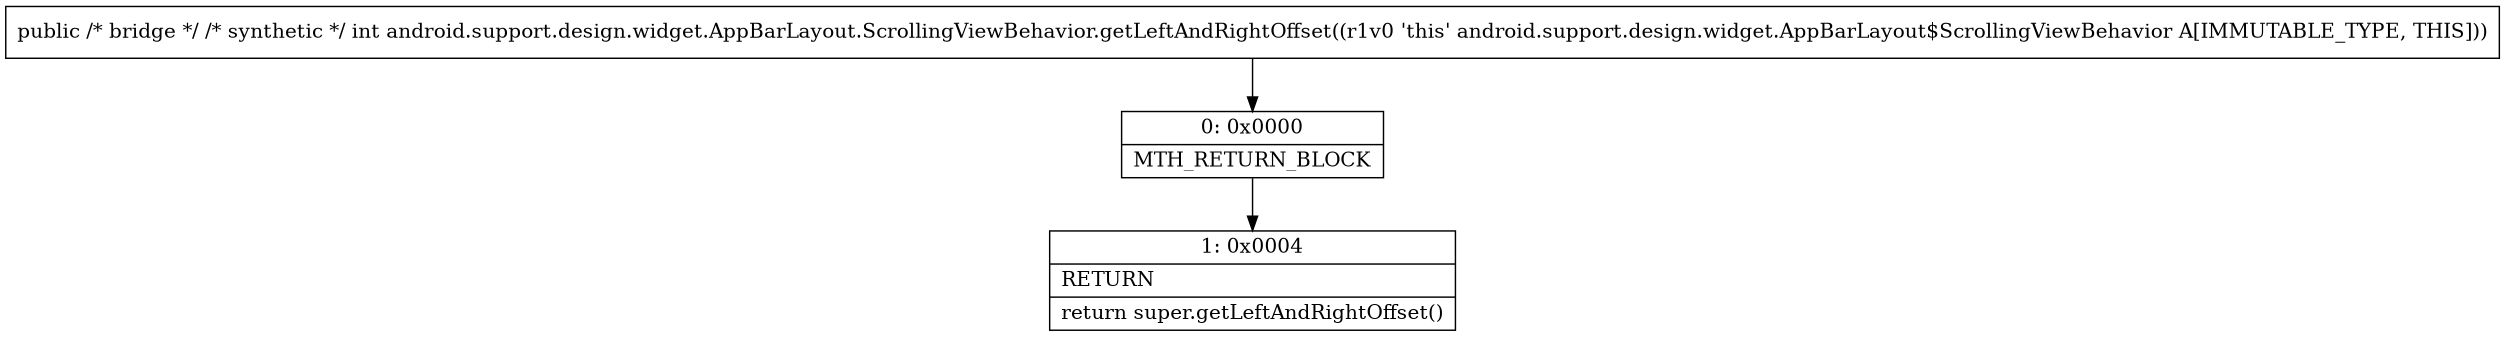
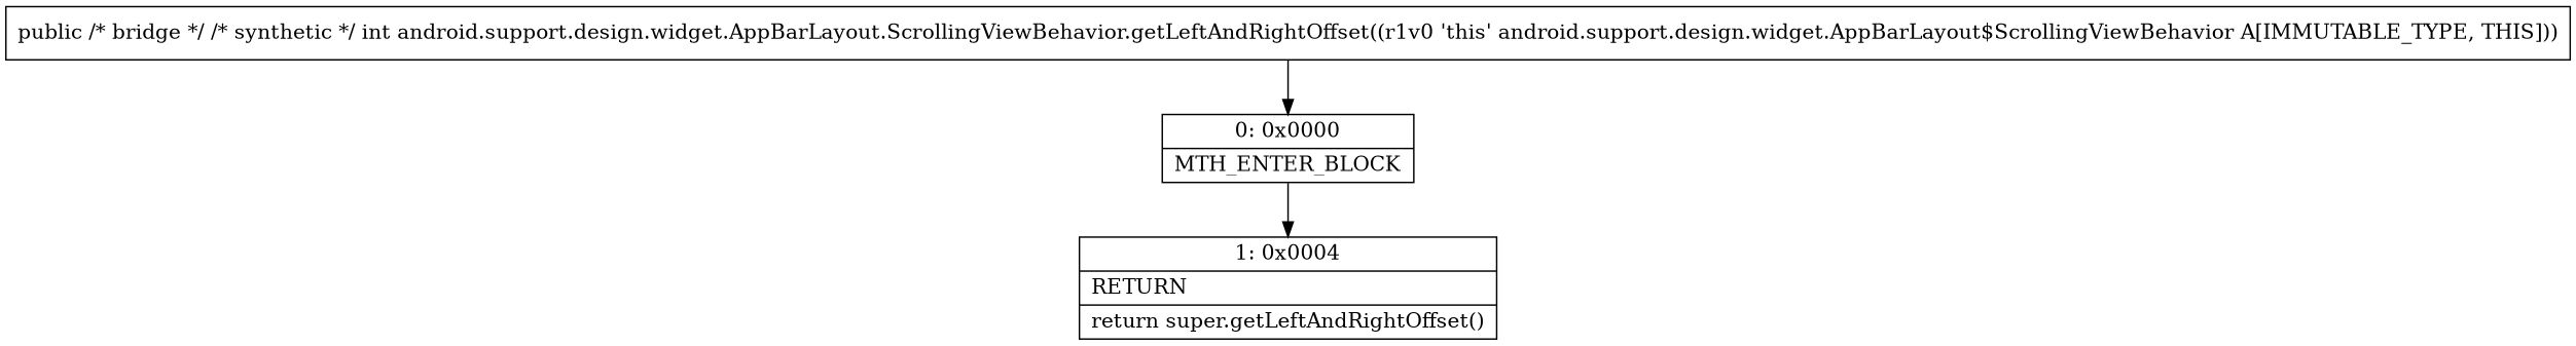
  digraph {
    node [shape=record]
-   n1 [label="{0\:\ 0x0000|MTH_RETURN_BLOCK\l}"]
+   n1 [label="{0\:\ 0x0000|MTH_ENTER_BLOCK\l}"]
    n2 [label="{1\:\ 0x0004|RETURN\l|return super.getLeftAndRightOffset()\l}"]
    n3 [label="{public \/* bridge *\/ \/* synthetic *\/ int android.support.design.widget.AppBarLayout.ScrollingViewBehavior.getLeftAndRightOffset((r1v0 'this' android.support.design.widget.AppBarLayout$ScrollingViewBehavior A[IMMUTABLE_TYPE, THIS])) }"]
    n1 -> n2
    n3 -> n1
  }
